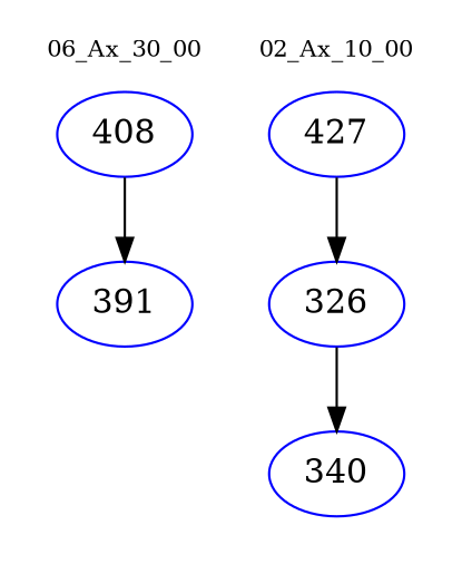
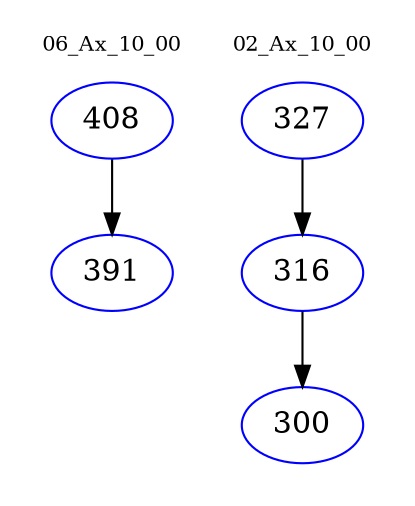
  digraph {
    node [color=blue]
    edge [color=black]
    n1 [label=408]
    n2 [label=391]
-   n3 [label=427]
-   n4 [label=326]
-   n5 [label=340]
+   n3 [label=327]
+   n4 [label=316]
+   n5 [label=300]
    subgraph cluster_1 {
      color=white
      fontsize=10
-     label="06_Ax_30_00"
+     label="06_Ax_10_00"
      n1
      n2
    }
    subgraph cluster_2 {
      color=white
      fontsize=10
      label="02_Ax_10_00"
      n3
      n4
      n5
    }
    n1 -> n2
    n3 -> n4
    n4 -> n5
  }
